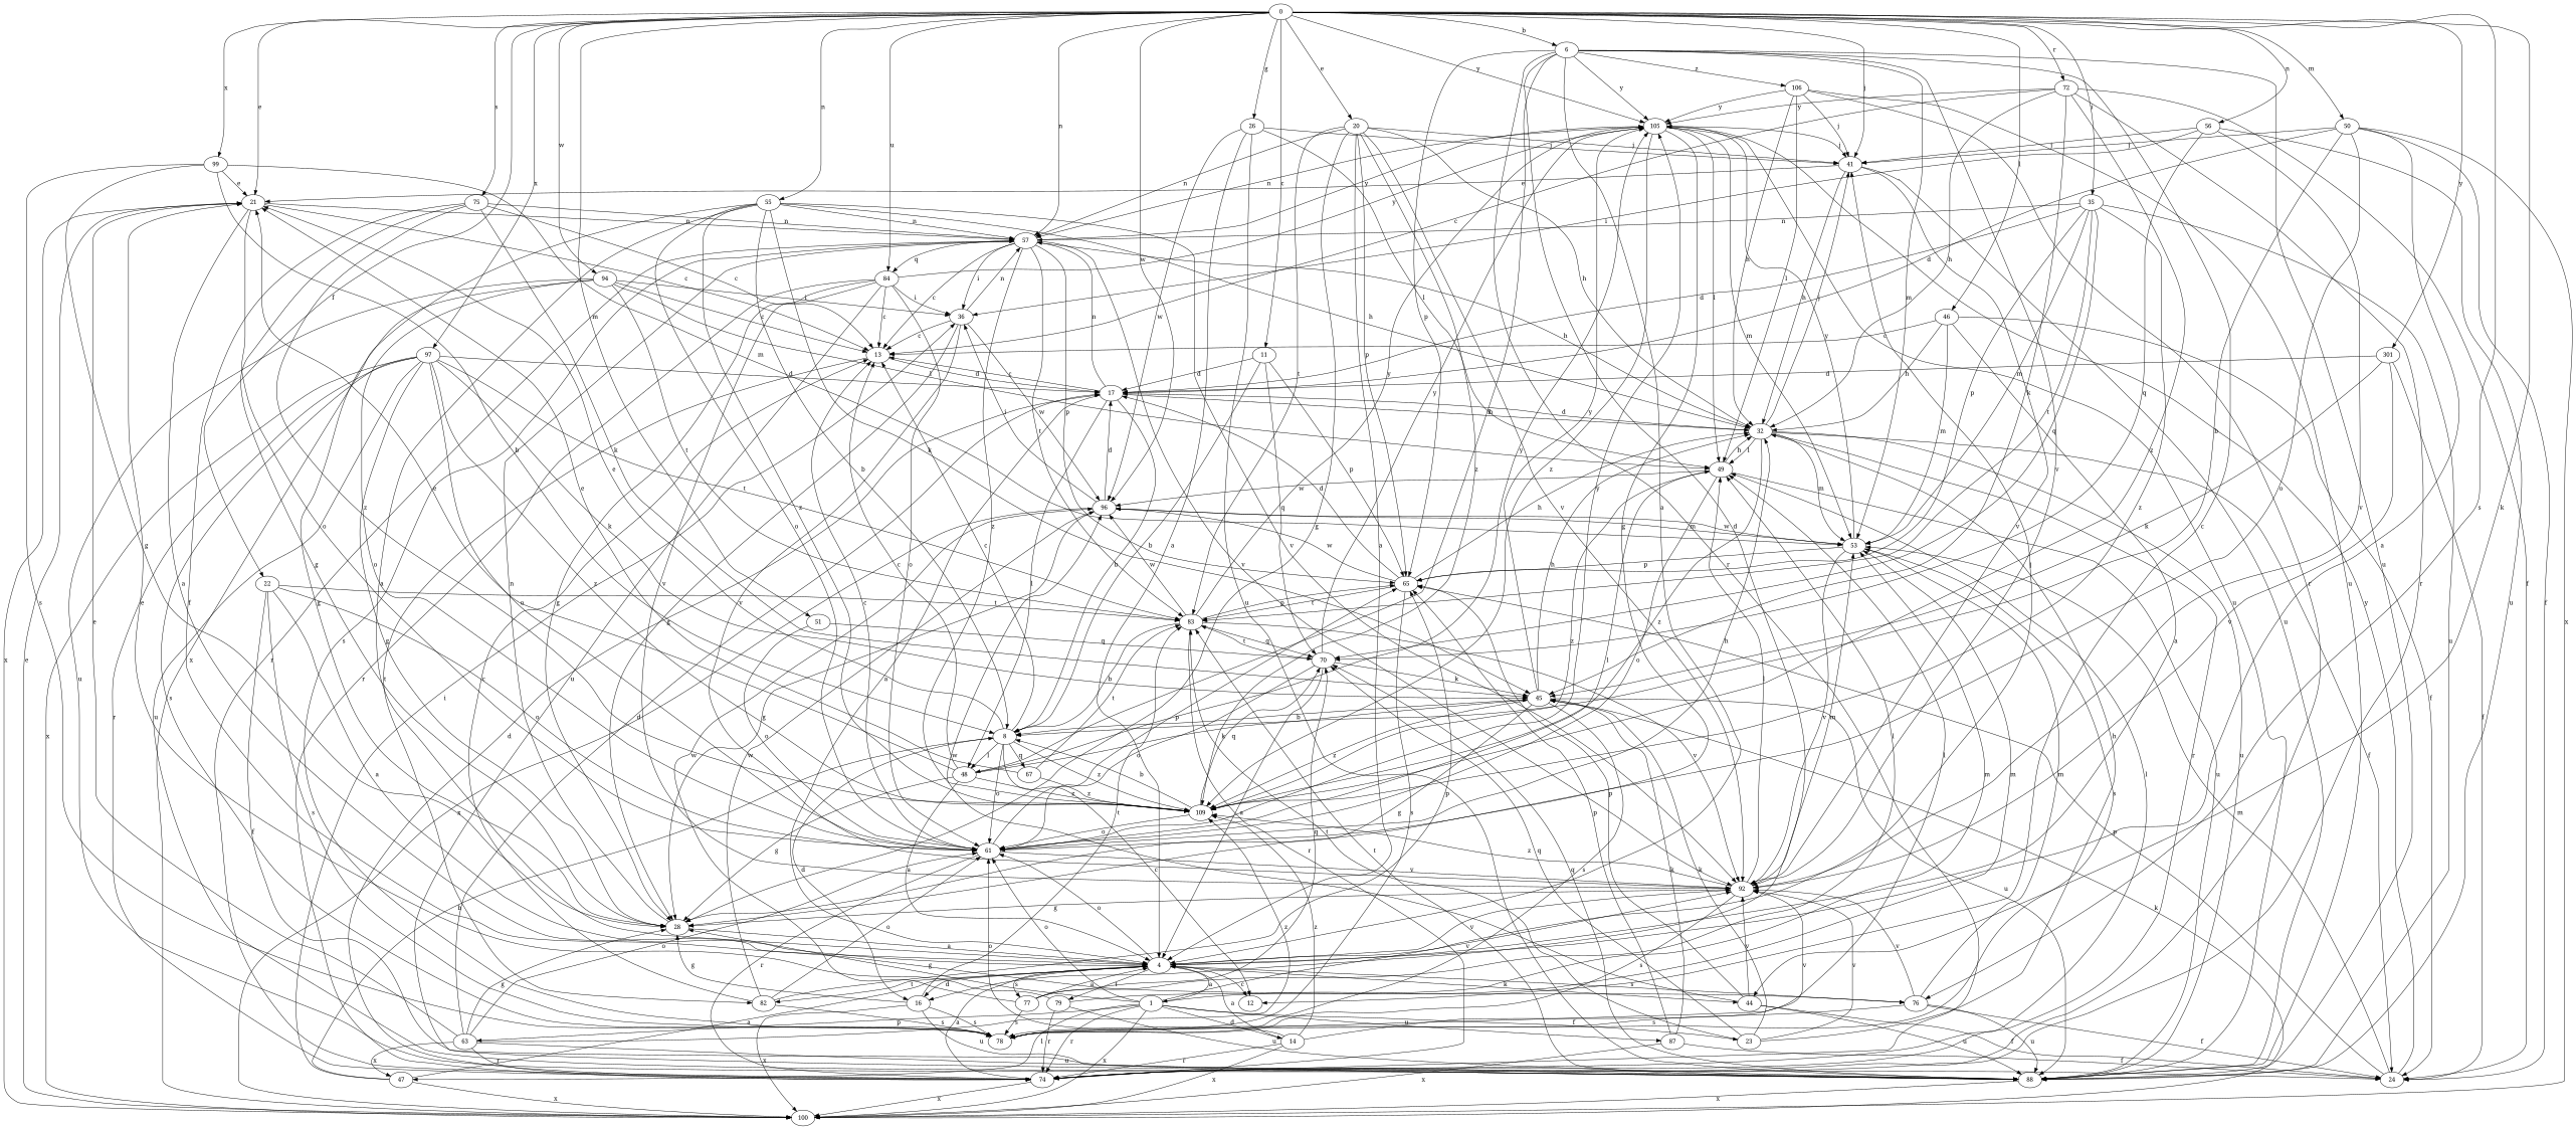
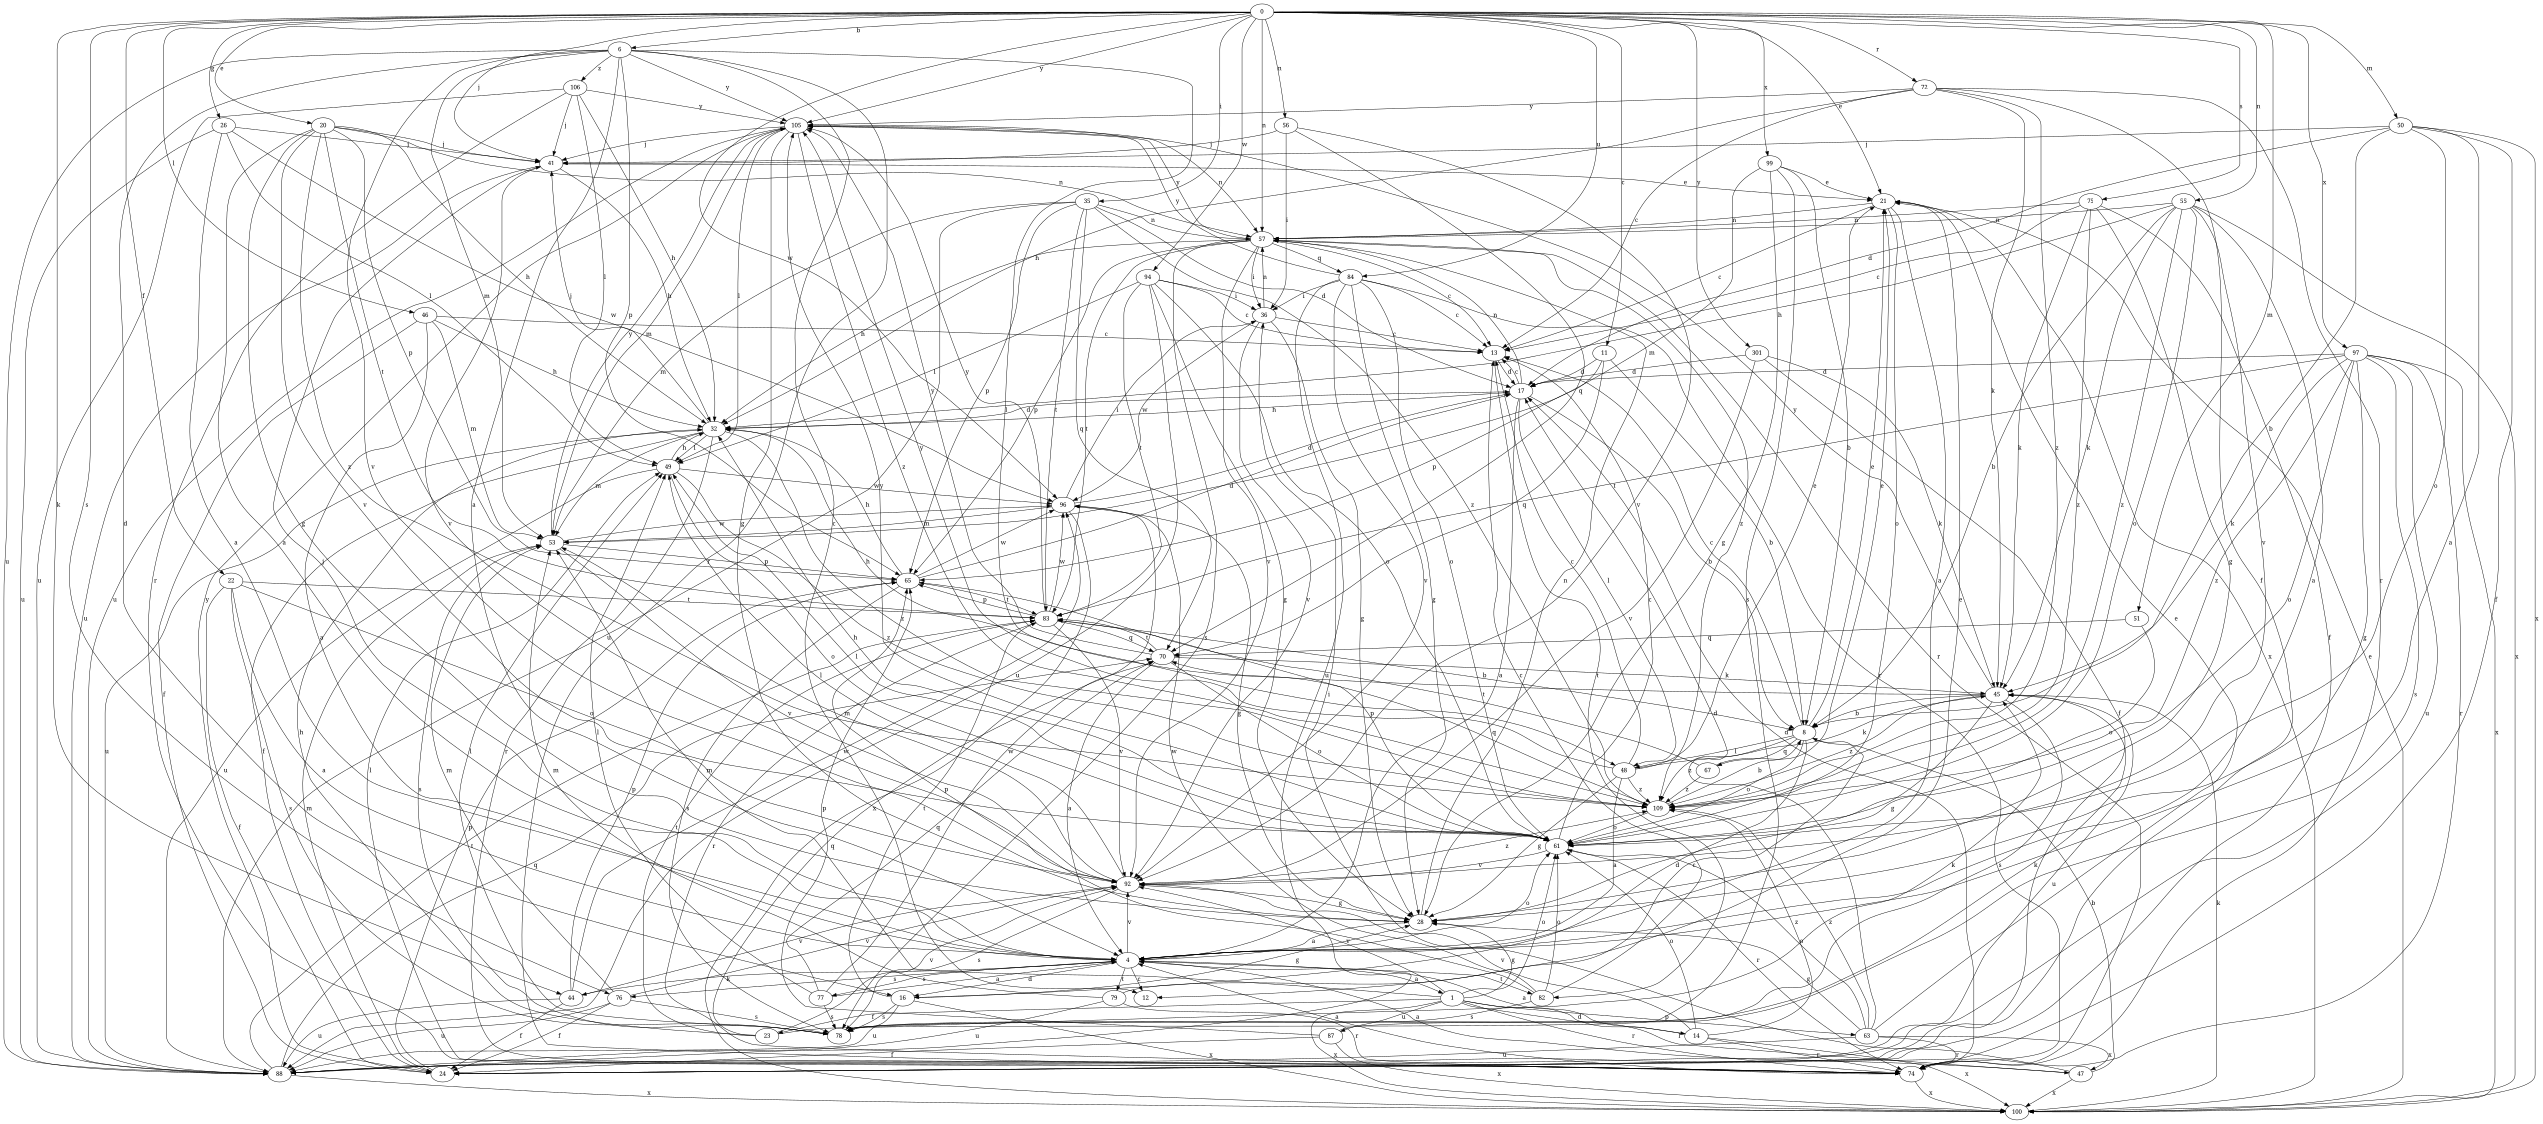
  strict digraph {
    fontname="Noto Serif"
    node [fontname="Noto Serif"]
    edge [fontname="Noto Serif"]
    0
    6
    11
    20
    21
    22
    26
    35
    41
    44
    46
    50
    51
    55
    56
    57
    72
    75
    76
    84
    94
    96
    97
    99
    n25 [label=301]
    105
    53
    74
    92
    4
    12
    16
    48
    65
    88
    106
    8
    17
    70
    28
    109
    83
    32
    61
    100
    13
    78
    24
    49
    45
    36
    1
    14
    23
    47
    63
    87
    77
    79
    82
    67
    0 -> 6 [label=b]
    0 -> 11 [label=c]
    0 -> 20 [label=e]
    0 -> 21 [label=e]
    0 -> 22 [label=f]
    0 -> 26 [label=g]
    0 -> 35 [label=i]
    0 -> 41 [label=j]
    0 -> 44 [label=k]
    0 -> 46 [label=l]
    0 -> 50 [label=m]
    0 -> 51 [label=m]
    0 -> 55 [label=n]
    0 -> 56 [label=n]
    0 -> 57 [label=n]
    0 -> 72 [label=r]
    0 -> 75 [label=s]
    0 -> 76 [label=s]
    0 -> 84 [label=u]
    0 -> 94 [label=w]
    0 -> 96 [label=w]
    0 -> 97 [label=x]
    0 -> 99 [label=x]
    0 -> n25 [label=y]
    0 -> 105 [label=y]
    6 -> 105 [label=y]
    6 -> 53 [label=m]
    6 -> 74 [label=r]
    6 -> 92 [label=v]
    6 -> 4 [label=a]
    6 -> 12 [label=c]
    6 -> 16 [label=d]
    6 -> 48 [label=l]
    6 -> 65 [label=p]
    6 -> 88 [label=u]
    6 -> 106 [label=z]
    11 -> 65 [label=p]
    11 -> 8 [label=b]
    11 -> 17 [label=d]
    11 -> 70 [label=q]
    20 -> 41 [label=j]
    20 -> 57 [label=n]
    20 -> 92 [label=v]
    20 -> 4 [label=a]
    20 -> 65 [label=p]
    20 -> 28 [label=g]
    20 -> 109 [label=z]
    20 -> 83 [label=t]
    20 -> 32 [label=h]
    21 -> 57 [label=n]
    21 -> 4 [label=a]
    21 -> 61 [label=o]
    21 -> 100 [label=x]
    21 -> 13 [label=c]
    22 -> 4 [label=a]
    22 -> 83 [label=t]
    22 -> 61 [label=o]
    22 -> 78 [label=s]
    22 -> 24 [label=f]
    26 -> 41 [label=j]
    26 -> 96 [label=w]
    26 -> 4 [label=a]
    26 -> 88 [label=u]
    26 -> 49 [label=l]
    35 -> 57 [label=n]
    35 -> 53 [label=m]
    35 -> 65 [label=p]
    35 -> 88 [label=u]
    35 -> 17 [label=d]
    35 -> 70 [label=q]
    35 -> 109 [label=z]
    35 -> 83 [label=t]
    41 -> 21 [label=e]
    41 -> 92 [label=v]
    41 -> 88 [label=u]
    41 -> 32 [label=h]
    44 -> 96 [label=w]
    44 -> 92 [label=v]
    44 -> 65 [label=p]
    44 -> 88 [label=u]
    44 -> 24 [label=f]
    46 -> 53 [label=m]
    46 -> 4 [label=a]
    46 -> 32 [label=h]
    46 -> 13 [label=c]
    46 -> 24 [label=f]
    50 -> 41 [label=j]
    50 -> 4 [label=a]
    50 -> 8 [label=b]
    50 -> 17 [label=d]
    50 -> 61 [label=o]
    50 -> 100 [label=x]
    50 -> 24 [label=f]
    51 -> 70 [label=q]
    51 -> 61 [label=o]
    55 -> 57 [label=n]
    55 -> 92 [label=v]
    55 -> 4 [label=a]
    55 -> 8 [label=b]
    55 -> 109 [label=z]
    55 -> 32 [label=h]
    55 -> 61 [label=o]
    55 -> 100 [label=x]
    55 -> 45 [label=k]
    56 -> 41 [label=j]
    56 -> 92 [label=v]
-   56 -> 88 [label=u]
    56 -> 70 [label=q]
    56 -> 36 [label=i]
    57 -> 84 [label=q]
    57 -> 105 [label=y]
    57 -> 74 [label=r]
    57 -> 92 [label=v]
    57 -> 65 [label=p]
    57 -> 109 [label=z]
    57 -> 83 [label=t]
    57 -> 32 [label=h]
    57 -> 13 [label=c]
    57 -> 78 [label=s]
    57 -> 36 [label=i]
    72 -> 105 [label=y]
    72 -> 74 [label=r]
    72 -> 109 [label=z]
    72 -> 32 [label=h]
    72 -> 13 [label=c]
    72 -> 24 [label=f]
    72 -> 45 [label=k]
    75 -> 57 [label=n]
    75 -> 28 [label=g]
    75 -> 109 [label=z]
    75 -> 13 [label=c]
-   75 -> 76 [label=f]
+   75 -> 24 [label=f]
    75 -> 45 [label=k]
    76 -> 53 [label=m]
    76 -> 92 [label=v]
    76 -> 88 [label=u]
    76 -> 78 [label=s]
    76 -> 24 [label=f]
    84 -> 105 [label=y]
    84 -> 74 [label=r]
    84 -> 92 [label=v]
    84 -> 88 [label=u]
    84 -> 28 [label=g]
    84 -> 61 [label=o]
    84 -> 13 [label=c]
    84 -> 36 [label=i]
    94 -> 88 [label=u]
    94 -> 28 [label=g]
    94 -> 83 [label=t]
    94 -> 61 [label=o]
    94 -> 13 [label=c]
    94 -> 49 [label=l]
    94 -> 36 [label=i]
    96 -> 53 [label=m]
    96 -> 17 [label=d]
    96 -> 28 [label=g]
    96 -> 100 [label=x]
    96 -> 36 [label=i]
    97 -> 74 [label=r]
    97 -> 88 [label=u]
    97 -> 17 [label=d]
    97 -> 28 [label=g]
    97 -> 109 [label=z]
    97 -> 83 [label=t]
    97 -> 61 [label=o]
    97 -> 100 [label=x]
    97 -> 78 [label=s]
    97 -> 45 [label=k]
    99 -> 21 [label=e]
    99 -> 53 [label=m]
    99 -> 8 [label=b]
    99 -> 28 [label=g]
    99 -> 78 [label=s]
    n25 -> 92 [label=v]
    n25 -> 17 [label=d]
    n25 -> 24 [label=f]
    n25 -> 45 [label=k]
    105 -> 41 [label=j]
    105 -> 57 [label=n]
    105 -> 53 [label=m]
    105 -> 88 [label=u]
    105 -> 28 [label=g]
    105 -> 109 [label=z]
    105 -> 49 [label=l]
    53 -> 96 [label=w]
    53 -> 105 [label=y]
    53 -> 92 [label=v]
    53 -> 65 [label=p]
    53 -> 78 [label=s]
    74 -> 4 [label=a]
    74 -> 17 [label=d]
    74 -> 100 [label=x]
    74 -> 49 [label=l]
    92 -> 53 [label=m]
    92 -> 28 [label=g]
    92 -> 109 [label=z]
    92 -> 78 [label=s]
    92 -> 49 [label=l]
    4 -> 41 [label=j]
    4 -> 44 [label=k]
    4 -> 76 [label=s]
    4 -> 92 [label=v]
    4 -> 12 [label=c]
    4 -> 16 [label=d]
    4 -> 61 [label=o]
    4 -> 1 [label=a]
    4 -> 77 [label=s]
    4 -> 79 [label=t]
    4 -> 82 [label=t]
    16 -> 88 [label=u]
    16 -> 28 [label=g]
    16 -> 83 [label=t]
    16 -> 100 [label=x]
    16 -> 78 [label=s]
    48 -> 21 [label=e]
    48 -> 105 [label=y]
    48 -> 4 [label=a]
    48 -> 28 [label=g]
    48 -> 109 [label=z]
    48 -> 13 [label=c]
    48 -> 45 [label=k]
    65 -> 96 [label=w]
    65 -> 17 [label=d]
    65 -> 83 [label=t]
    65 -> 32 [label=h]
    65 -> 78 [label=s]
    88 -> 70 [label=q]
    88 -> 83 [label=t]
    88 -> 100 [label=x]
    106 -> 41 [label=j]
    106 -> 105 [label=y]
    106 -> 74 [label=r]
    106 -> 88 [label=u]
    106 -> 32 [label=h]
    106 -> 49 [label=l]
    8 -> 21 [label=e]
    8 -> 12 [label=c]
    8 -> 16 [label=d]
    8 -> 48 [label=l]
    8 -> 109 [label=z]
    8 -> 61 [label=o]
    8 -> 13 [label=c]
    8 -> 67 [label=q]
    17 -> 57 [label=n]
    17 -> 4 [label=a]
    17 -> 48 [label=l]
    17 -> 8 [label=b]
    17 -> 32 [label=h]
    17 -> 13 [label=c]
    70 -> 105 [label=y]
    70 -> 4 [label=a]
    70 -> 83 [label=t]
    70 -> 61 [label=o]
    70 -> 45 [label=k]
    28 -> 57 [label=n]
    28 -> 4 [label=a]
    109 -> 8 [label=b]
    109 -> 70 [label=q]
    109 -> 61 [label=o]
    83 -> 96 [label=w]
    83 -> 105 [label=y]
    83 -> 74 [label=r]
    83 -> 92 [label=v]
    83 -> 65 [label=p]
    83 -> 8 [label=b]
    83 -> 70 [label=q]
    32 -> 41 [label=j]
    32 -> 53 [label=m]
    32 -> 74 [label=r]
    32 -> 88 [label=u]
    32 -> 17 [label=d]
    32 -> 109 [label=z]
    32 -> 24 [label=f]
    32 -> 49 [label=l]
    61 -> 105 [label=y]
    61 -> 74 [label=r]
    61 -> 92 [label=v]
    61 -> 65 [label=p]
    61 -> 32 [label=h]
    61 -> 13 [label=c]
    61 -> 49 [label=l]
    100 -> 21 [label=e]
    100 -> 45 [label=k]
    13 -> 17 [label=d]
    13 -> 82 [label=t]
    78 -> 49 [label=l]
    24 -> 105 [label=y]
    24 -> 53 [label=m]
    24 -> 65 [label=p]
    49 -> 96 [label=w]
    49 -> 88 [label=u]
    49 -> 109 [label=z]
    49 -> 32 [label=h]
    49 -> 61 [label=o]
    45 -> 105 [label=y]
    45 -> 88 [label=u]
    45 -> 8 [label=b]
    45 -> 28 [label=g]
    45 -> 109 [label=z]
    45 -> 32 [label=h]
    45 -> 78 [label=s]
    36 -> 57 [label=n]
    36 -> 96 [label=w]
    36 -> 92 [label=v]
    36 -> 28 [label=g]
    36 -> 13 [label=c]
    1 -> 53 [label=m]
    1 -> 74 [label=r]
    1 -> 92 [label=v]
    1 -> 28 [label=g]
    1 -> 61 [label=o]
    1 -> 100 [label=x]
    1 -> 14 [label=d]
    1 -> 23 [label=f]
    1 -> 47 [label=l]
    1 -> 63 [label=p]
    1 -> 87 [label=u]
    14 -> 74 [label=r]
    14 -> 92 [label=v]
    14 -> 4 [label=a]
    14 -> 109 [label=z]
    14 -> 61 [label=o]
    14 -> 100 [label=x]
    23 -> 92 [label=v]
    23 -> 70 [label=q]
    23 -> 83 [label=t]
    23 -> 32 [label=h]
    23 -> 45 [label=k]
    47 -> 4 [label=a]
    47 -> 8 [label=b]
    47 -> 100 [label=x]
    47 -> 36 [label=i]
    63 -> 21 [label=e]
    63 -> 74 [label=r]
    63 -> 88 [label=u]
    63 -> 17 [label=d]
    63 -> 28 [label=g]
    63 -> 109 [label=z]
    63 -> 61 [label=o]
    63 -> 47 [label=x]
    87 -> 65 [label=p]
    87 -> 100 [label=x]
    87 -> 24 [label=f]
    87 -> 45 [label=k]
    77 -> 96 [label=w]
    77 -> 4 [label=a]
    77 -> 70 [label=q]
    77 -> 78 [label=s]
    77 -> 49 [label=l]
    79 -> 21 [label=e]
    79 -> 53 [label=m]
    79 -> 74 [label=r]
    79 -> 88 [label=u]
    82 -> 96 [label=w]
    82 -> 65 [label=p]
    82 -> 61 [label=o]
    82 -> 13 [label=c]
    82 -> 78 [label=s]
    67 -> 21 [label=e]
    67 -> 109 [label=z]
    67 -> 83 [label=t]
  }
